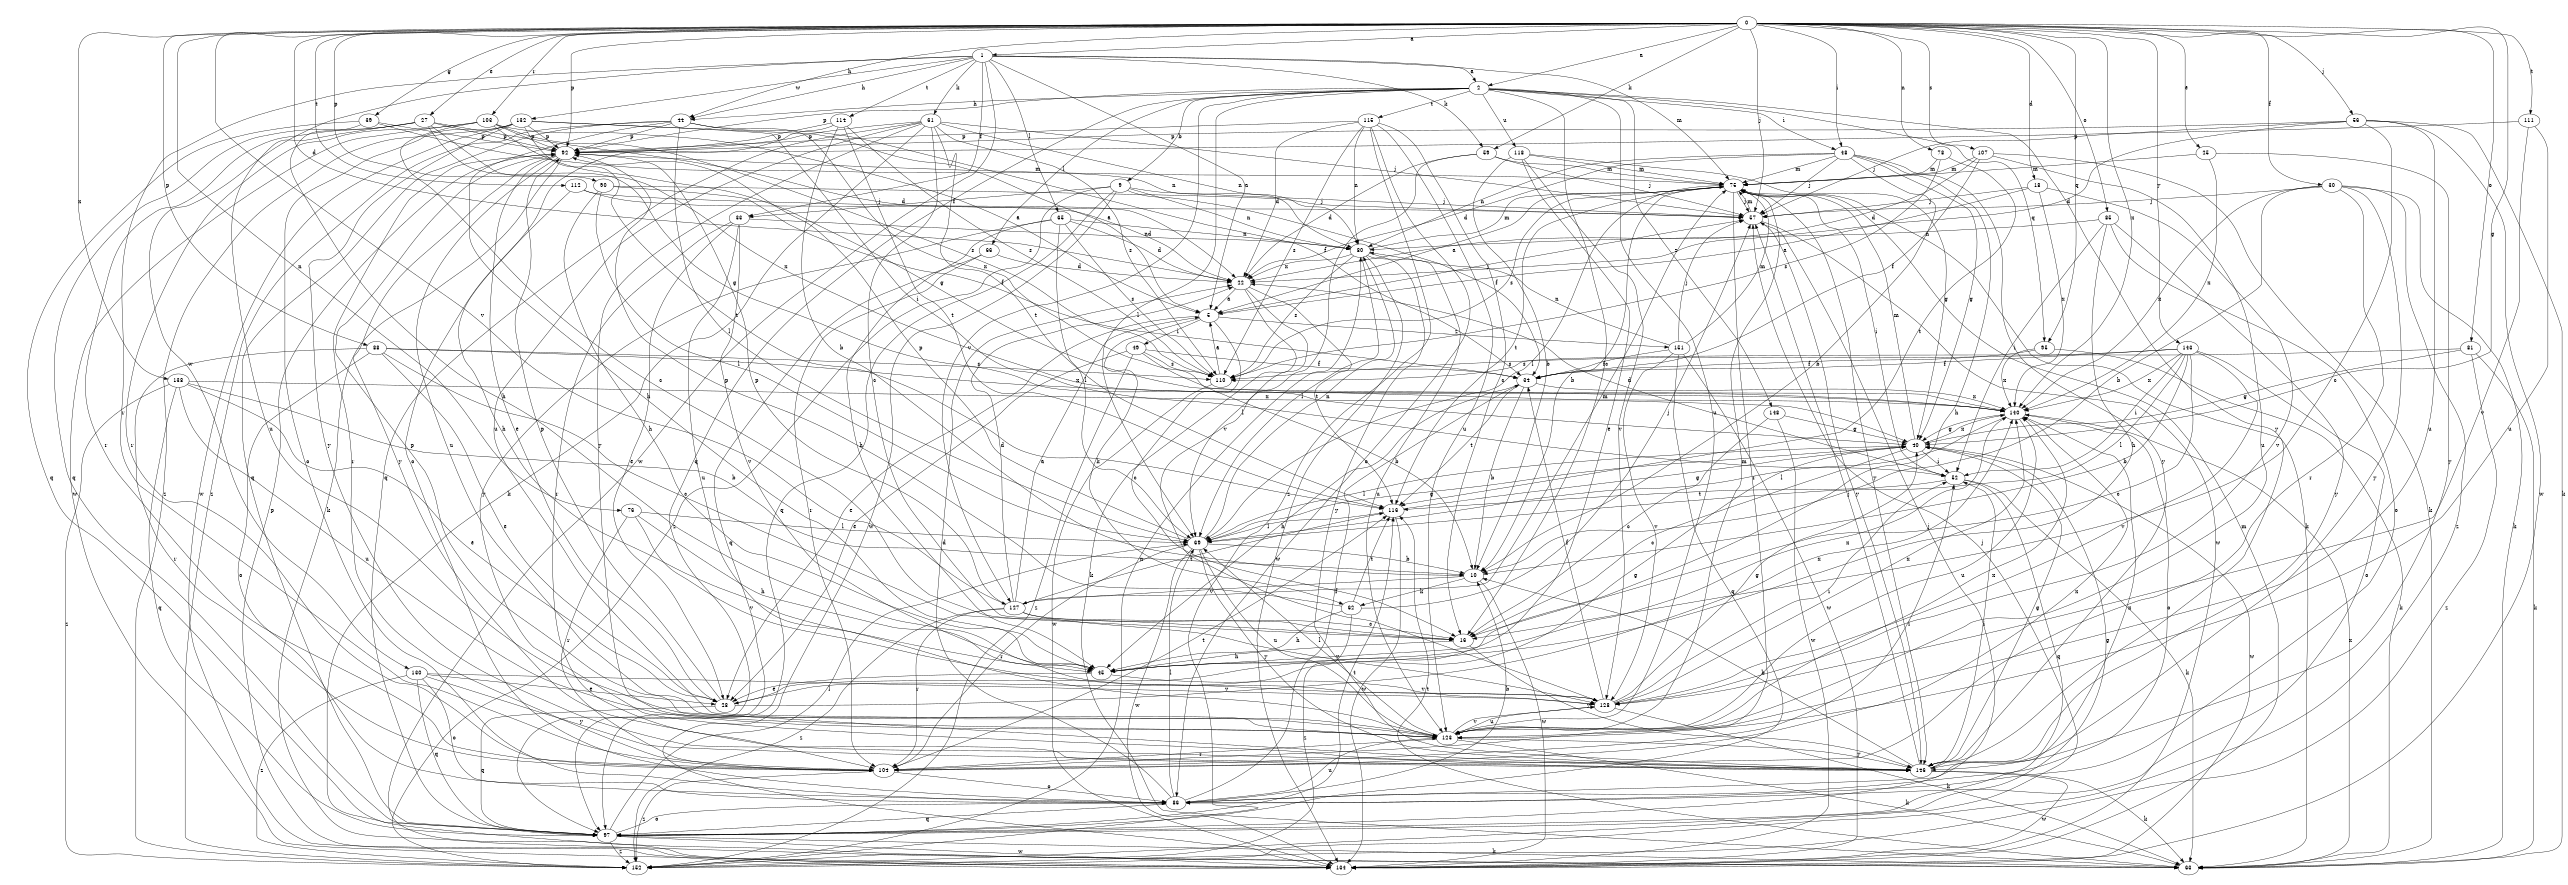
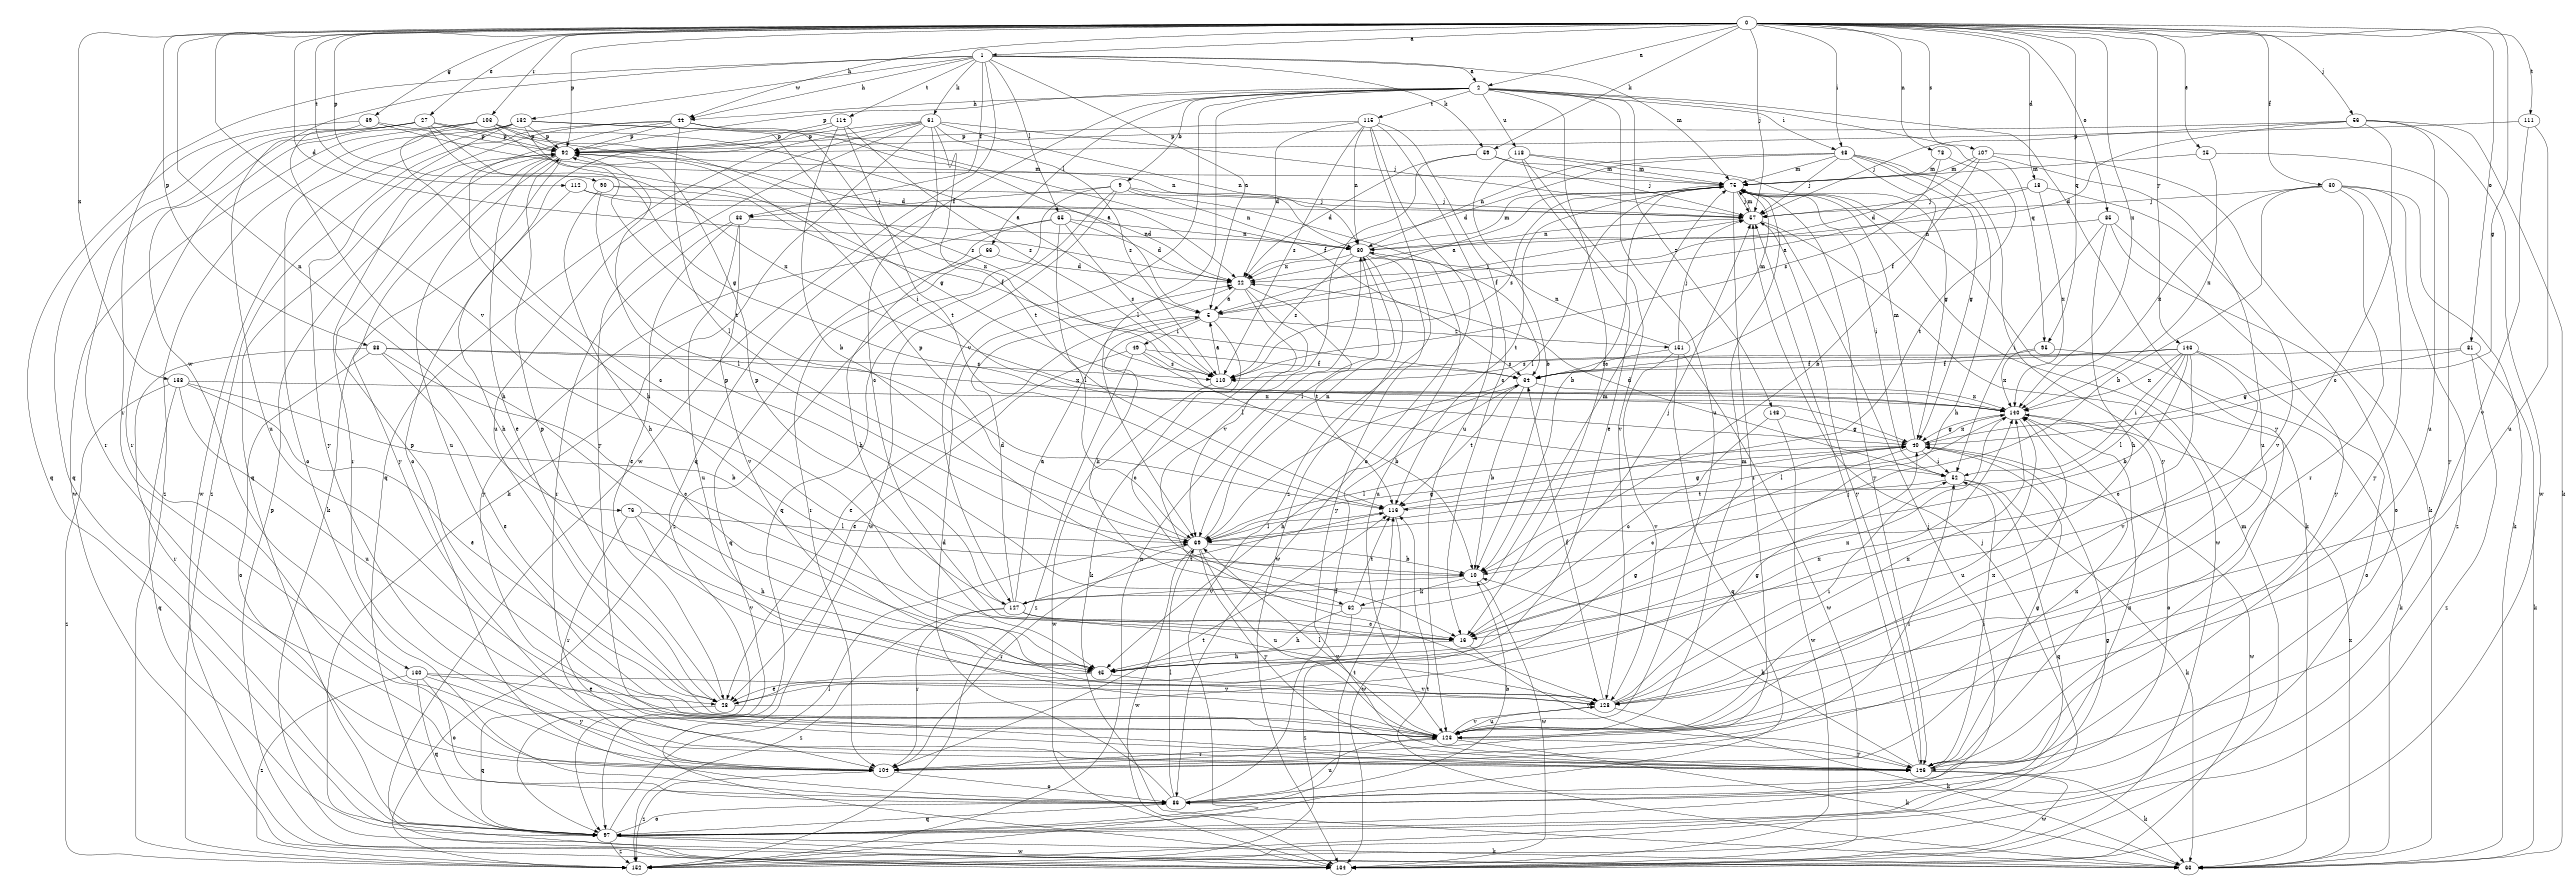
  strict digraph {
    0
    1
    2
    18
    22
    25
    27
    30
    39
    40
    44
    48
    56
    57
    59
    76
    78
    81
    85
    88
    90
    92
    95
    103
    107
    111
    112
    127
    138
    140
    143
    5
    33
    61
    65
    75
    104
    114
    130
    132
    134
    9
    16
    66
    69
    97
    115
    118
    123
    146
    148
    128
    63
    116
    152
    10
    80
    45
    52
    34
    110
    86
    28
    49
    62
    151
    0 -> 1 [label=a]
    0 -> 2 [label=a]
    0 -> 18 [label=d]
    0 -> 22 [label=d]
    0 -> 25 [label=e]
    0 -> 27 [label=e]
    0 -> 30 [label=f]
    0 -> 39 [label=g]
    0 -> 40 [label=g]
    0 -> 44 [label=h]
    0 -> 48 [label=i]
    0 -> 56 [label=j]
    0 -> 57 [label=j]
    0 -> 59 [label=k]
    0 -> 76 [label=n]
    0 -> 78 [label=n]
    0 -> 81 [label=o]
    0 -> 85 [label=o]
    0 -> 88 [label=p]
    0 -> 90 [label=p]
    0 -> 92 [label=p]
    0 -> 95 [label=q]
    0 -> 103 [label=r]
    0 -> 107 [label=s]
    0 -> 111 [label=t]
    0 -> 112 [label=t]
    0 -> 127 [label=v]
    0 -> 138 [label=x]
    0 -> 140 [label=x]
    0 -> 143 [label=y]
    1 -> 2 [label=a]
    1 -> 44 [label=h]
    1 -> 59 [label=k]
    1 -> 5 [label=a]
    1 -> 33 [label=f]
    1 -> 61 [label=k]
    1 -> 65 [label=l]
    1 -> 75 [label=m]
    1 -> 104 [label=r]
    1 -> 114 [label=t]
    1 -> 130 [label=w]
    1 -> 132 [label=w]
    1 -> 134 [label=w]
    2 -> 44 [label=h]
    2 -> 48 [label=i]
    2 -> 92 [label=p]
    2 -> 95 [label=q]
    2 -> 127 [label=v]
    2 -> 9 [label=b]
    2 -> 16 [label=c]
    2 -> 66 [label=l]
    2 -> 69 [label=l]
    2 -> 97 [label=q]
    2 -> 115 [label=t]
    2 -> 118 [label=u]
    2 -> 123 [label=u]
    2 -> 146 [label=y]
    2 -> 148 [label=z]
    18 -> 57 [label=j]
    18 -> 140 [label=x]
    18 -> 5 [label=a]
    18 -> 128 [label=v]
    22 -> 5 [label=a]
    22 -> 69 [label=l]
    22 -> 63 [label=k]
    22 -> 116 [label=t]
    25 -> 140 [label=x]
    25 -> 75 [label=m]
    25 -> 146 [label=y]
    27 -> 22 [label=d]
    27 -> 40 [label=g]
    27 -> 92 [label=p]
    27 -> 140 [label=x]
    27 -> 104 [label=r]
    27 -> 97 [label=q]
    27 -> 123 [label=u]
    30 -> 57 [label=j]
    30 -> 140 [label=x]
    30 -> 104 [label=r]
    30 -> 146 [label=y]
    30 -> 63 [label=k]
    30 -> 152 [label=z]
    30 -> 10 [label=b]
    39 -> 92 [label=p]
    39 -> 97 [label=q]
    39 -> 80 [label=n]
    39 -> 45 [label=h]
    40 -> 140 [label=x]
    40 -> 75 [label=m]
    40 -> 134 [label=w]
    40 -> 16 [label=c]
    40 -> 69 [label=l]
    40 -> 52 [label=i]
    44 -> 92 [label=p]
    44 -> 140 [label=x]
    44 -> 69 [label=l]
    44 -> 97 [label=q]
    44 -> 152 [label=z]
    44 -> 45 [label=h]
    44 -> 34 [label=f]
    48 -> 22 [label=d]
    48 -> 40 [label=g]
    48 -> 57 [label=j]
    48 -> 75 [label=m]
    48 -> 146 [label=y]
    48 -> 10 [label=b]
    48 -> 80 [label=n]
    48 -> 45 [label=h]
    56 -> 22 [label=d]
    56 -> 57 [label=j]
    56 -> 92 [label=p]
    56 -> 134 [label=w]
    56 -> 16 [label=c]
    56 -> 123 [label=u]
    56 -> 63 [label=k]
    57 -> 75 [label=m]
    57 -> 134 [label=w]
    57 -> 146 [label=y]
+   57 -> 80 [label=n]
    59 -> 22 [label=d]
    59 -> 57 [label=j]
    59 -> 75 [label=m]
    59 -> 128 [label=v]
    76 -> 104 [label=r]
    76 -> 69 [label=l]
    76 -> 128 [label=v]
    76 -> 45 [label=h]
    78 -> 75 [label=m]
    78 -> 116 [label=t]
    78 -> 110 [label=s]
    81 -> 40 [label=g]
    81 -> 63 [label=k]
    81 -> 152 [label=z]
    81 -> 110 [label=s]
    85 -> 146 [label=y]
    85 -> 80 [label=n]
    85 -> 45 [label=h]
    85 -> 52 [label=i]
    85 -> 86 [label=o]
    88 -> 140 [label=x]
    88 -> 104 [label=r]
    88 -> 16 [label=c]
    88 -> 110 [label=s]
    88 -> 86 [label=o]
    88 -> 28 [label=e]
    90 -> 57 [label=j]
    90 -> 69 [label=l]
    90 -> 45 [label=h]
    90 -> 34 [label=f]
    92 -> 75 [label=m]
    92 -> 104 [label=r]
    92 -> 123 [label=u]
    92 -> 146 [label=y]
    92 -> 63 [label=k]
    92 -> 28 [label=e]
    95 -> 140 [label=x]
    95 -> 63 [label=k]
    95 -> 34 [label=f]
    103 -> 40 [label=g]
    103 -> 92 [label=p]
    103 -> 5 [label=a]
    103 -> 104 [label=r]
    103 -> 134 [label=w]
    103 -> 16 [label=c]
    103 -> 110 [label=s]
    107 -> 22 [label=d]
    107 -> 75 [label=m]
    107 -> 123 [label=u]
    107 -> 63 [label=k]
    107 -> 34 [label=f]
    111 -> 92 [label=p]
    111 -> 123 [label=u]
    111 -> 128 [label=v]
    112 -> 22 [label=d]
    112 -> 57 [label=j]
    112 -> 45 [label=h]
    127 -> 22 [label=d]
    127 -> 92 [label=p]
    127 -> 5 [label=a]
    127 -> 75 [label=m]
    127 -> 104 [label=r]
    127 -> 16 [label=c]
    127 -> 128 [label=v]
    127 -> 116 [label=t]
    127 -> 152 [label=z]
    138 -> 140 [label=x]
    138 -> 97 [label=q]
    138 -> 123 [label=u]
    138 -> 152 [label=z]
    138 -> 10 [label=b]
    138 -> 28 [label=e]
    140 -> 40 [label=g]
    140 -> 69 [label=l]
    140 -> 123 [label=u]
    140 -> 86 [label=o]
    143 -> 140 [label=x]
    143 -> 16 [label=c]
    143 -> 69 [label=l]
    143 -> 128 [label=v]
    143 -> 10 [label=b]
    143 -> 52 [label=i]
    143 -> 34 [label=f]
    143 -> 110 [label=s]
    143 -> 86 [label=o]
    5 -> 57 [label=j]
    5 -> 16 [label=c]
    5 -> 28 [label=e]
    5 -> 49 [label=i]
    5 -> 62 [label=k]
    5 -> 151 [label=z]
    33 -> 104 [label=r]
    33 -> 123 [label=u]
    33 -> 128 [label=v]
    33 -> 80 [label=n]
    33 -> 28 [label=e]
    61 -> 57 [label=j]
    61 -> 92 [label=p]
    61 -> 16 [label=c]
    61 -> 97 [label=q]
    61 -> 123 [label=u]
    61 -> 146 [label=y]
    61 -> 63 [label=k]
    61 -> 116 [label=t]
    61 -> 80 [label=n]
    61 -> 110 [label=s]
    65 -> 22 [label=d]
    65 -> 69 [label=l]
    65 -> 146 [label=y]
    65 -> 80 [label=n]
    65 -> 45 [label=h]
    65 -> 110 [label=s]
    75 -> 57 [label=j]
    75 -> 5 [label=a]
    75 -> 104 [label=r]
    75 -> 69 [label=l]
    75 -> 146 [label=y]
    75 -> 63 [label=k]
    75 -> 116 [label=t]
    75 -> 10 [label=b]
    75 -> 52 [label=i]
    75 -> 110 [label=s]
    104 -> 140 [label=x]
    104 -> 116 [label=t]
    104 -> 152 [label=z]
    104 -> 52 [label=i]
    104 -> 86 [label=o]
    114 -> 92 [label=p]
    114 -> 116 [label=t]
    114 -> 10 [label=b]
    114 -> 110 [label=s]
    114 -> 86 [label=o]
    130 -> 97 [label=q]
    130 -> 146 [label=y]
    130 -> 128 [label=v]
    130 -> 152 [label=z]
    130 -> 86 [label=o]
    130 -> 28 [label=e]
    132 -> 92 [label=p]
    132 -> 5 [label=a]
    132 -> 134 [label=w]
    132 -> 146 [label=y]
    132 -> 116 [label=t]
    132 -> 152 [label=z]
    132 -> 52 [label=i]
    132 -> 86 [label=o]
    134 -> 92 [label=p]
    134 -> 75 [label=m]
    9 -> 57 [label=j]
    9 -> 33 [label=f]
    9 -> 134 [label=w]
    9 -> 97 [label=q]
    9 -> 152 [label=z]
    9 -> 80 [label=n]
    9 -> 34 [label=f]
    16 -> 146 [label=y]
    16 -> 45 [label=h]
    66 -> 22 [label=d]
    66 -> 104 [label=r]
    66 -> 97 [label=q]
    69 -> 40 [label=g]
    69 -> 92 [label=p]
    69 -> 104 [label=r]
    69 -> 134 [label=w]
    69 -> 123 [label=u]
    69 -> 146 [label=y]
    69 -> 10 [label=b]
    69 -> 80 [label=n]
    97 -> 40 [label=g]
    97 -> 57 [label=j]
    97 -> 134 [label=w]
    97 -> 69 [label=l]
    97 -> 63 [label=k]
    97 -> 116 [label=t]
    97 -> 152 [label=z]
    97 -> 86 [label=o]
    115 -> 22 [label=d]
    115 -> 92 [label=p]
    115 -> 16 [label=c]
    115 -> 123 [label=u]
    115 -> 152 [label=z]
    115 -> 80 [label=n]
    115 -> 110 [label=s]
    115 -> 86 [label=o]
    118 -> 40 [label=g]
    118 -> 75 [label=m]
    118 -> 128 [label=v]
    118 -> 10 [label=b]
    118 -> 28 [label=e]
    123 -> 92 [label=p]
    123 -> 140 [label=x]
    123 -> 75 [label=m]
    123 -> 104 [label=r]
    123 -> 69 [label=l]
    123 -> 146 [label=y]
    123 -> 128 [label=v]
    123 -> 63 [label=k]
    146 -> 40 [label=g]
    146 -> 57 [label=j]
    146 -> 134 [label=w]
    146 -> 63 [label=k]
    146 -> 10 [label=b]
    146 -> 52 [label=i]
    148 -> 40 [label=g]
    148 -> 134 [label=w]
    148 -> 16 [label=c]
    128 -> 40 [label=g]
    128 -> 140 [label=x]
    128 -> 123 [label=u]
    128 -> 63 [label=k]
    128 -> 52 [label=i]
    128 -> 34 [label=f]
    63 -> 140 [label=x]
    63 -> 116 [label=t]
    116 -> 40 [label=g]
    116 -> 134 [label=w]
    116 -> 69 [label=l]
    152 -> 57 [label=j]
    152 -> 80 [label=n]
    10 -> 127 [label=v]
    10 -> 134 [label=w]
    10 -> 62 [label=k]
    80 -> 22 [label=x]
    80 -> 75 [label=m]
    80 -> 134 [label=w]
    80 -> 69 [label=l]
    80 -> 123 [label=u]
    80 -> 146 [label=y]
    80 -> 110 [label=s]
    45 -> 140 [label=x]
    45 -> 128 [label=v]
    45 -> 28 [label=e]
    52 -> 22 [label=d]
    52 -> 97 [label=q]
    52 -> 63 [label=k]
    52 -> 116 [label=t]
    34 -> 140 [label=x]
    34 -> 116 [label=t]
    34 -> 10 [label=b]
    34 -> 45 [label=h]
    110 -> 5 [label=a]
    110 -> 134 [label=w]
    86 -> 22 [label=d]
    86 -> 140 [label=x]
    86 -> 69 [label=l]
    86 -> 97 [label=q]
    86 -> 123 [label=u]
    86 -> 10 [label=b]
    86 -> 34 [label=f]
    28 -> 40 [label=g]
    28 -> 92 [label=p]
    28 -> 140 [label=x]
    28 -> 97 [label=q]
    49 -> 152 [label=z]
    49 -> 10 [label=b]
    49 -> 34 [label=f]
    49 -> 110 [label=s]
    49 -> 28 [label=e]
    62 -> 57 [label=j]
    62 -> 92 [label=p]
    62 -> 116 [label=t]
    62 -> 152 [label=z]
    62 -> 45 [label=h]
    151 -> 57 [label=j]
    151 -> 75 [label=m]
    151 -> 134 [label=w]
    151 -> 97 [label=q]
    151 -> 128 [label=v]
    151 -> 80 [label=n]
    151 -> 34 [label=f]
  }
